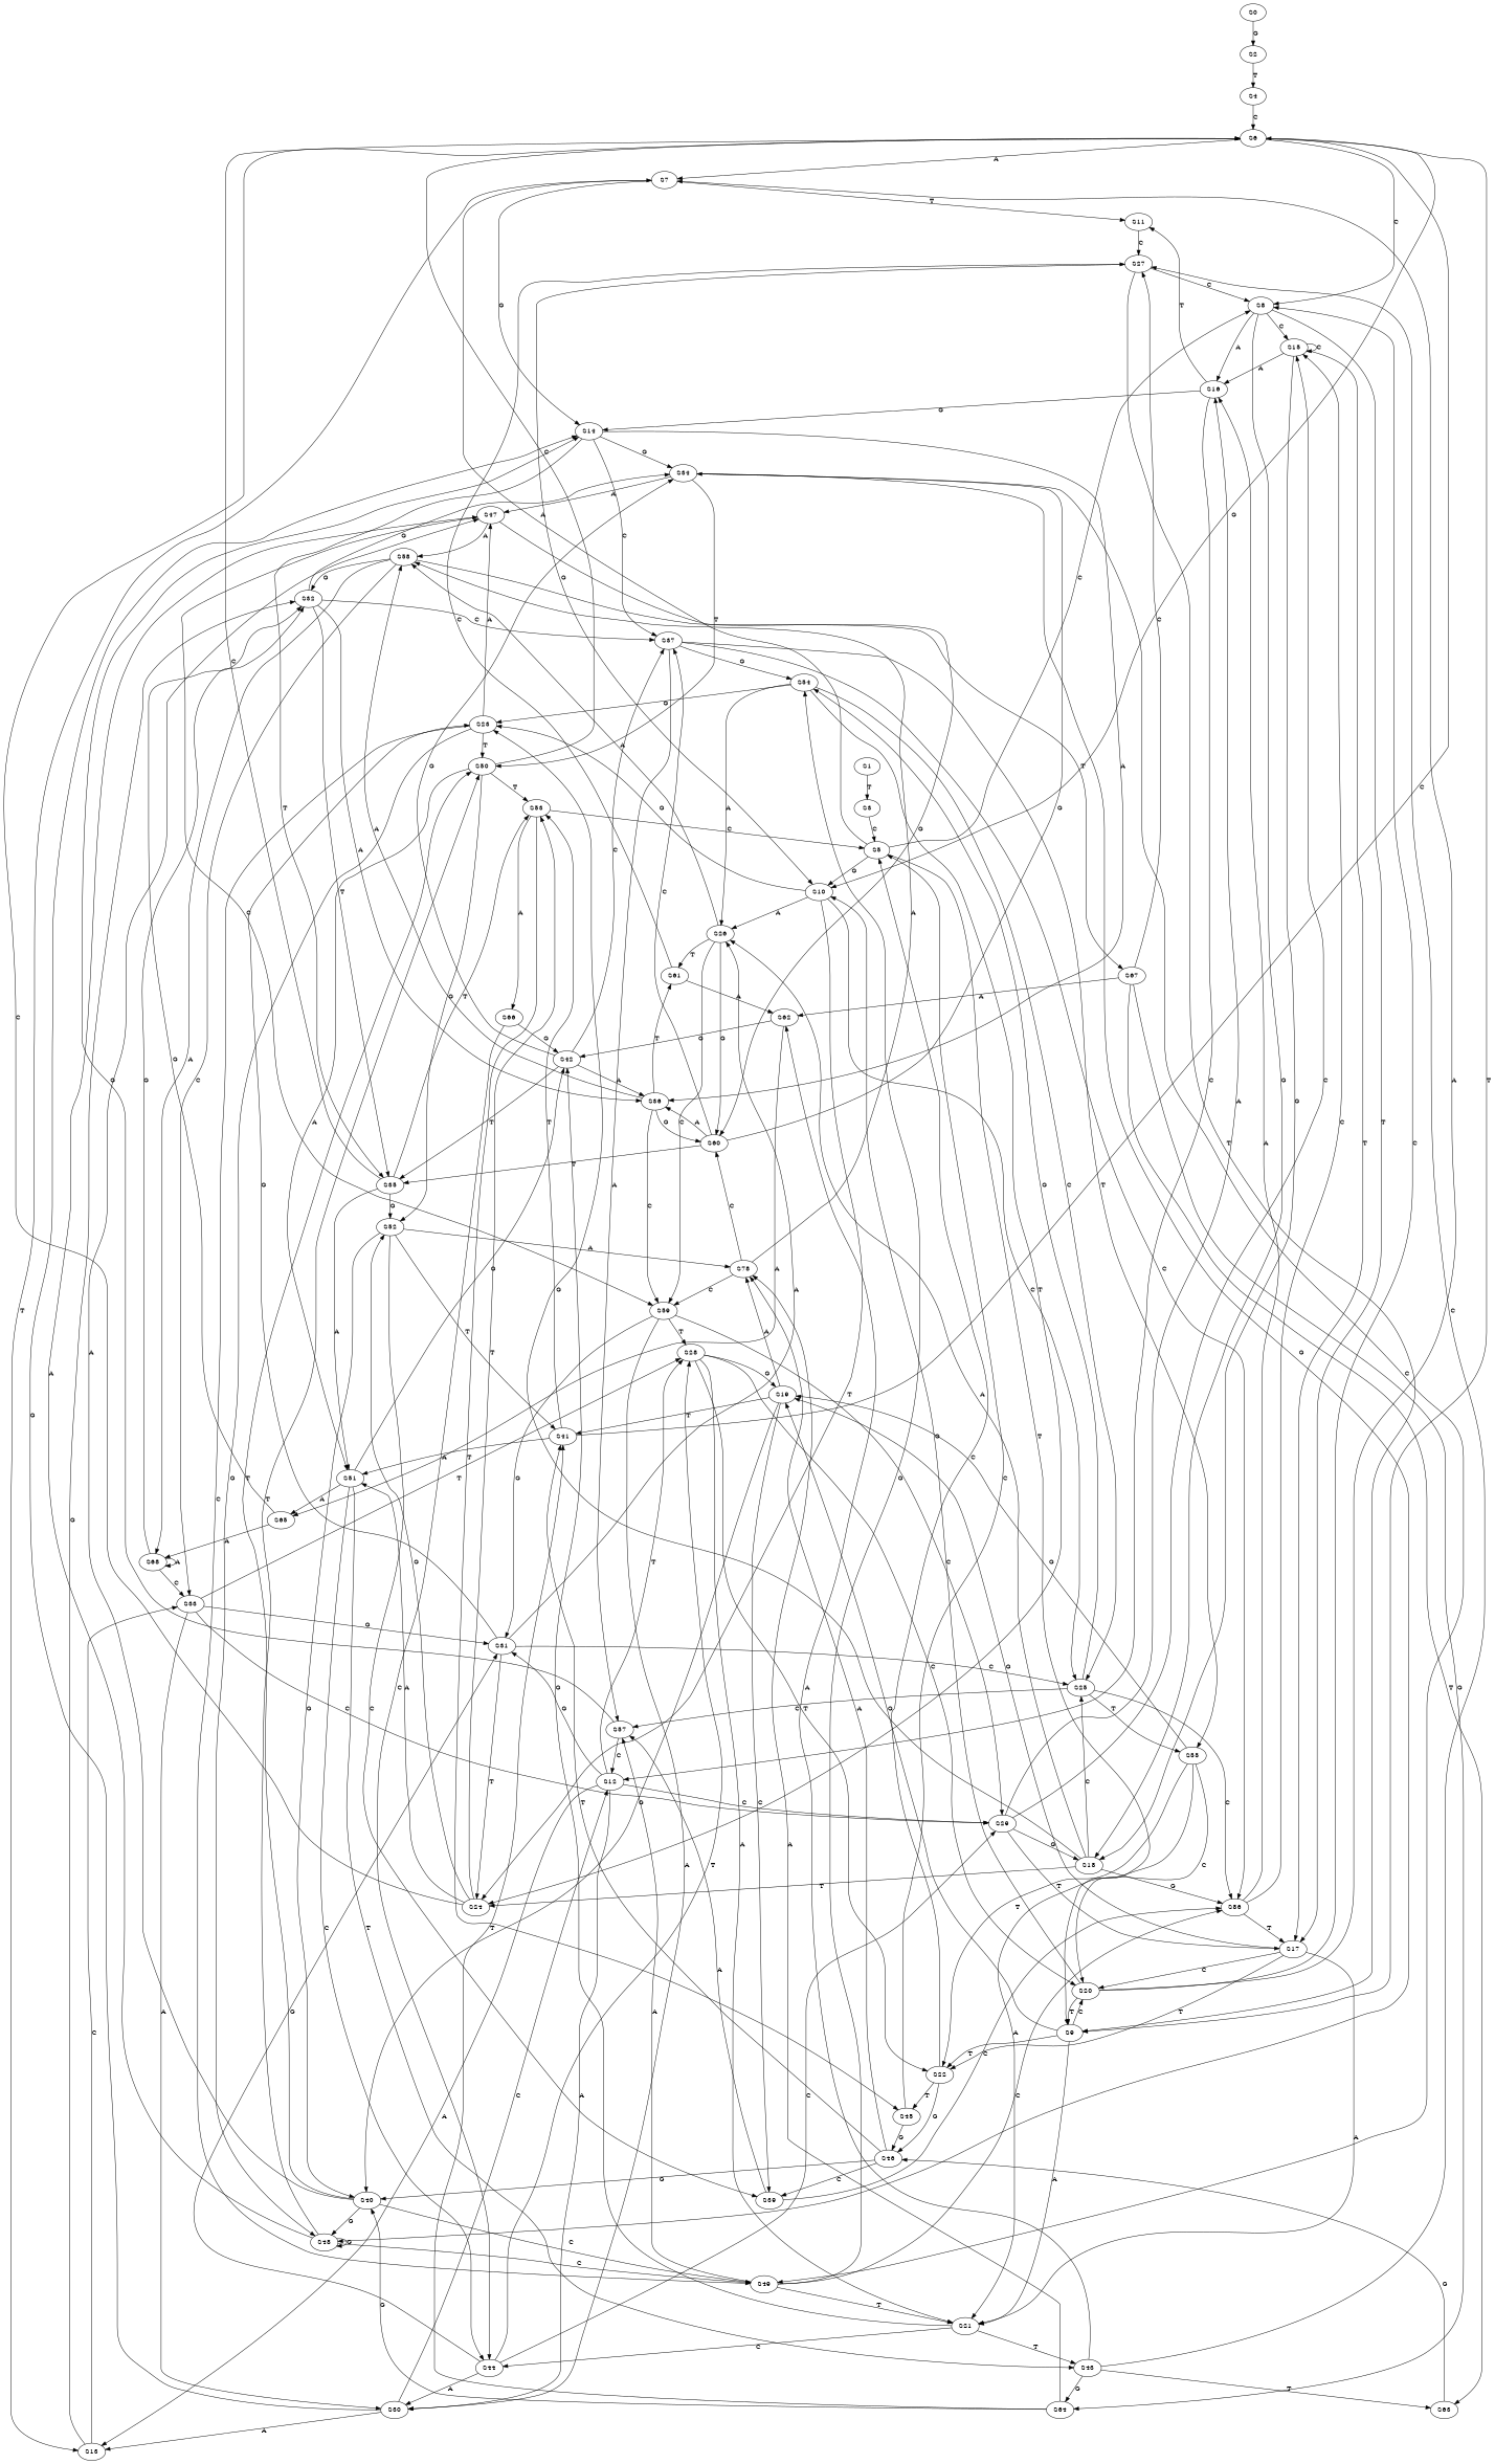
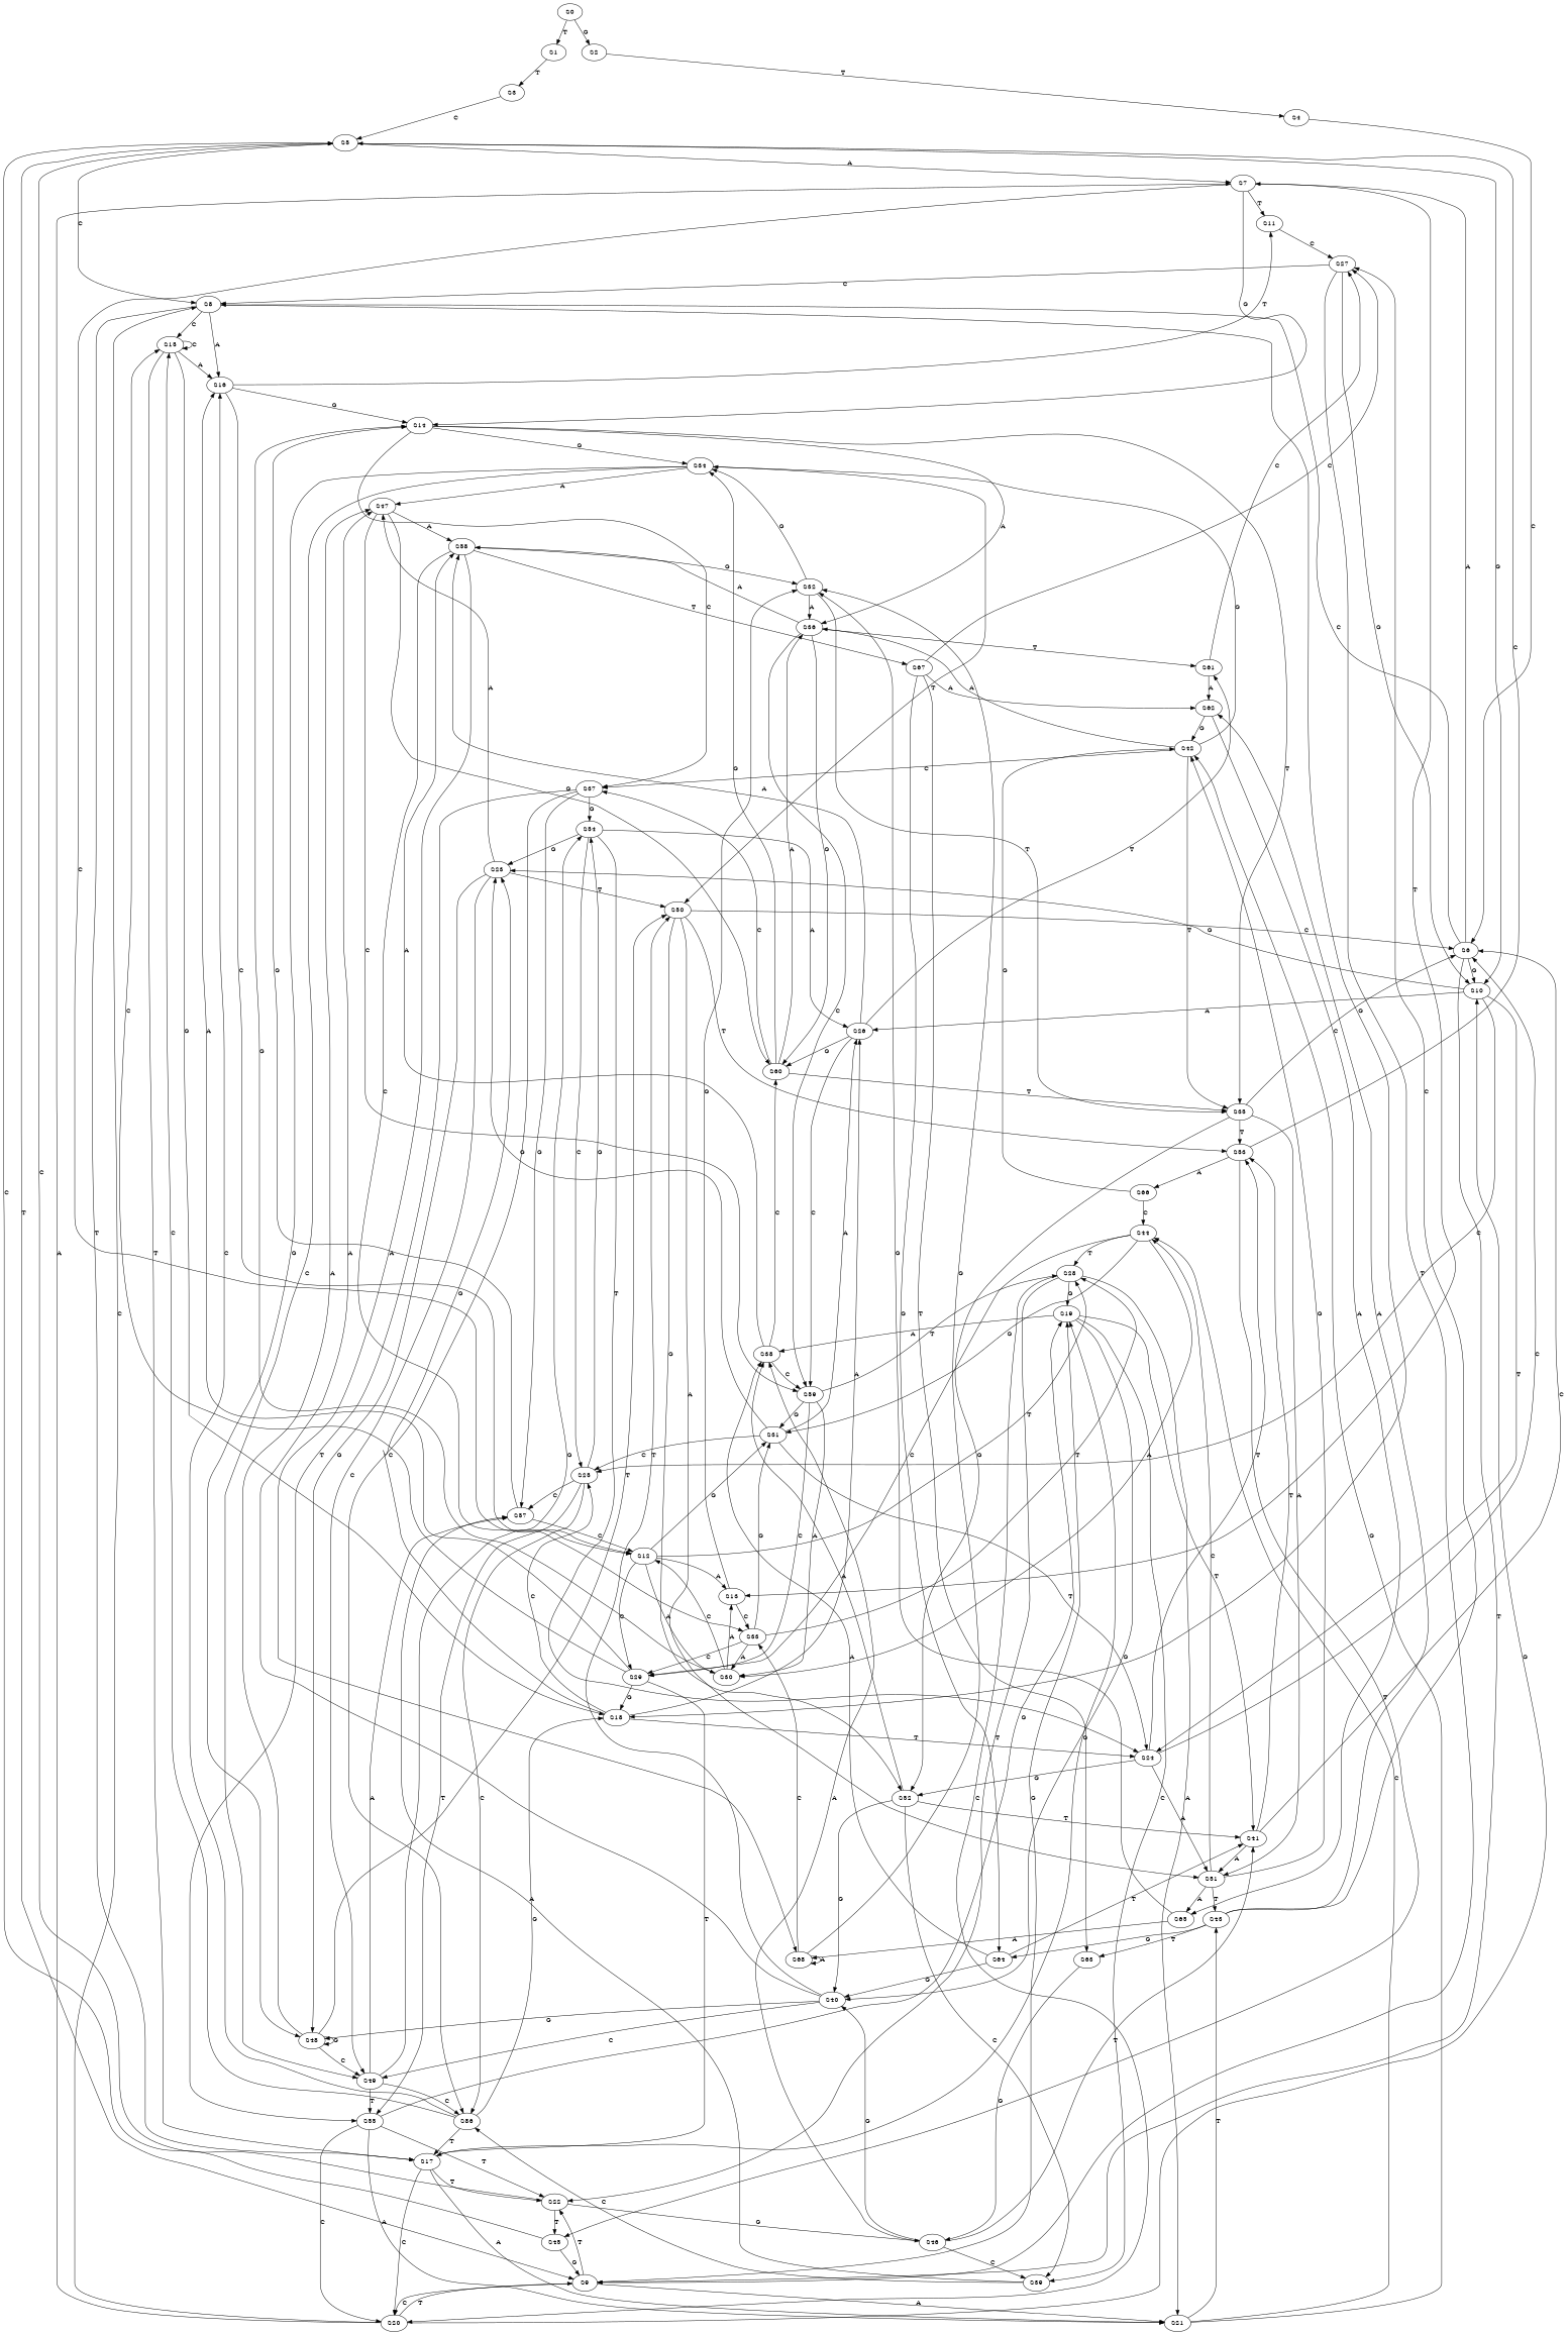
  strict digraph {
    S0
    S1
    S2
    S3
    S4
    S5
    S6
    S7
    S8
    S9
    S10
    S11
    S12
    S13
    S14
    S15
    S16
    S17
    S18
    S19
    S20
    S21
    S22
    S23
    S24
    S25
    S26
    S27
    S28
    S29
    S30
    S31
    S32
    S33
    S34
    S35
    S36
    S37
-   S38 [label=S78]
+   S38
    S39
    S40
    S41
    S42
    S43
    S44
    S45
    S46
    S47
    S48
    S49
    S50
    S51
    S52
    S53
    S54
    S55
    n57 [label=S86]
    S57
    S58
    S59
    S60
    S61
    S62
    S63
    S64
    S65
    S66
    S67
    S68
+   S0 -> S1 [label=T]
    S0 -> S2 [label=G]
    S1 -> S3 [label=T]
    S2 -> S4 [label=T]
    S3 -> S5 [label=C]
    S4 -> S6 [label=C]
    S5 -> S7 [label=A]
    S5 -> S8 [label=C]
    S5 -> S9 [label=T]
    S5 -> S10 [label=G]
    S6 -> S7 [label=A]
    S6 -> S8 [label=C]
    S6 -> S9 [label=T]
    S6 -> S10 [label=G]
    S7 -> S11 [label=T]
+   S7 -> S12 [label=C]
    S7 -> S13 [label=T]
    S7 -> S14 [label=G]
    S8 -> S15 [label=C]
    S8 -> S16 [label=A]
    S8 -> S17 [label=T]
    S8 -> S18 [label=G]
    S9 -> S19 [label=G]
    S9 -> S20 [label=C]
    S9 -> S21 [label=A]
    S9 -> S22 [label=T]
    S10 -> S23 [label=G]
    S10 -> S24 [label=T]
    S10 -> S25 [label=C]
    S10 -> S26 [label=A]
    S11 -> S27 [label=C]
    S12 -> S13 [label=A]
    S12 -> S28 [label=T]
    S12 -> S29 [label=C]
    S12 -> S30 [label=A]
    S12 -> S31 [label=G]
    S13 -> S32 [label=G]
    S13 -> S33 [label=C]
    S14 -> S34 [label=G]
    S14 -> S35 [label=T]
    S14 -> S36 [label=A]
    S14 -> S37 [label=C]
    S15 -> S15 [label=C]
    S15 -> S16 [label=A]
    S15 -> S17 [label=T]
    S15 -> S18 [label=G]
    S16 -> S11 [label=T]
    S16 -> S12 [label=C]
    S16 -> S14 [label=G]
    S17 -> S19 [label=G]
    S17 -> S20 [label=C]
    S17 -> S21 [label=A]
    S17 -> S22 [label=T]
    S18 -> S23 [label=G]
    S18 -> S24 [label=T]
    S18 -> S25 [label=C]
    S18 -> S26 [label=A]
    S19 -> S38 [label=A]
    S19 -> S39 [label=C]
    S19 -> S40 [label=G]
    S19 -> S41 [label=T]
    S20 -> S7 [label=A]
    S20 -> S8 [label=C]
    S20 -> S9 [label=T]
    S20 -> S10 [label=G]
    S21 -> S42 [label=G]
    S21 -> S43 [label=T]
    S21 -> S44 [label=C]
    S22 -> S5 [label=C]
    S22 -> S45 [label=T]
    S22 -> S46 [label=G]
    S23 -> S47 [label=A]
    S23 -> S48 [label=G]
    S23 -> S49 [label=C]
    S23 -> S50 [label=T]
    S24 -> S6 [label=C]
    S24 -> S51 [label=A]
    S24 -> S52 [label=G]
    S24 -> S53 [label=T]
    S25 -> S54 [label=G]
    S25 -> S55 [label=T]
    S25 -> n57 [label=C]
    S25 -> S57 [label=C]
    S26 -> S58 [label=A]
    S26 -> S59 [label=C]
    S26 -> S60 [label=G]
    S26 -> S61 [label=T]
    S27 -> S8 [label=C]
    S27 -> S9 [label=T]
    S27 -> S10 [label=G]
    S28 -> S19 [label=G]
    S28 -> S20 [label=C]
    S28 -> S21 [label=A]
    S28 -> S22 [label=T]
    S29 -> S15 [label=C]
    S29 -> S16 [label=A]
    S29 -> S17 [label=T]
    S29 -> S18 [label=G]
    S30 -> S12 [label=C]
    S30 -> S13 [label=A]
    S30 -> S14 [label=G]
    S31 -> S23 [label=G]
    S31 -> S24 [label=T]
    S31 -> S25 [label=C]
    S31 -> S26 [label=A]
    S32 -> S34 [label=G]
    S32 -> S35 [label=T]
    S32 -> S36 [label=A]
-   S32 -> S37 [label=C]
    S33 -> S28 [label=T]
    S33 -> S29 [label=C]
    S33 -> S30 [label=A]
    S33 -> S31 [label=G]
    S34 -> S47 [label=A]
    S34 -> S48 [label=G]
    S34 -> S49 [label=C]
    S34 -> S50 [label=T]
    S35 -> S6 [label=C]
    S35 -> S51 [label=A]
    S35 -> S52 [label=G]
    S35 -> S53 [label=T]
    S36 -> S58 [label=A]
    S36 -> S59 [label=C]
    S36 -> S60 [label=G]
    S36 -> S61 [label=T]
    S37 -> S54 [label=G]
    S37 -> S55 [label=T]
    S37 -> n57 [label=C]
-   S37 -> S57 [label=A]
+   S37 -> S57 [label=G]
    S38 -> S58 [label=A]
    S38 -> S59 [label=C]
    S38 -> S60 [label=C]
    S39 -> n57 [label=C]
    S39 -> S57 [label=A]
    S40 -> S47 [label=A]
    S40 -> S48 [label=G]
    S40 -> S49 [label=C]
    S40 -> S50 [label=T]
    S41 -> S6 [label=C]
    S41 -> S51 [label=A]
    S41 -> S53 [label=T]
    S42 -> S34 [label=G]
    S42 -> S35 [label=T]
    S42 -> S36 [label=A]
    S42 -> S37 [label=C]
    S43 -> S27 [label=C]
    S43 -> S62 [label=A]
    S43 -> S63 [label=T]
    S43 -> S64 [label=G]
    S44 -> S28 [label=T]
    S44 -> S29 [label=C]
    S44 -> S30 [label=A]
    S44 -> S31 [label=G]
    S45 -> S5 [label=C]
-   S45 -> S46 [label=G]
+   S45 -> S9 [label=G]
    S46 -> S38 [label=A]
    S46 -> S39 [label=C]
    S46 -> S40 [label=G]
    S46 -> S41 [label=T]
    S47 -> S58 [label=A]
    S47 -> S59 [label=C]
    S47 -> S60 [label=G]
    S48 -> S47 [label=A]
    S48 -> S48 [label=G]
    S48 -> S49 [label=C]
    S48 -> S50 [label=T]
    S49 -> S54 [label=G]
-   S49 -> S21 [label=T]
+   S49 -> S55 [label=T]
    S49 -> n57 [label=C]
    S49 -> S57 [label=A]
    S50 -> S6 [label=C]
    S50 -> S51 [label=A]
    S50 -> S52 [label=G]
    S50 -> S53 [label=T]
    S51 -> S42 [label=G]
    S51 -> S43 [label=T]
    S51 -> S44 [label=C]
    S51 -> S65 [label=A]
    S52 -> S38 [label=A]
    S52 -> S39 [label=C]
    S52 -> S40 [label=G]
    S52 -> S41 [label=T]
    S53 -> S5 [label=C]
    S53 -> S45 [label=T]
    S53 -> S66 [label=A]
    S54 -> S23 [label=G]
    S54 -> S24 [label=T]
    S54 -> S25 [label=C]
    S54 -> S26 [label=A]
    S55 -> S19 [label=G]
    S55 -> S20 [label=C]
    S55 -> S21 [label=A]
    S55 -> S22 [label=T]
    n57 -> S15 [label=C]
-   n57 -> S16 [label=A]
+   n57 -> S16 [label=C]
    n57 -> S17 [label=T]
-   S18 -> n57 [label=G]
+   n57 -> S18 [label=G]
    S57 -> S12 [label=C]
    S57 -> S14 [label=G]
    S58 -> S32 [label=G]
    S58 -> S33 [label=C]
    S58 -> S67 [label=T]
    S58 -> S68 [label=A]
    S59 -> S28 [label=T]
    S59 -> S29 [label=C]
    S59 -> S30 [label=A]
    S59 -> S31 [label=G]
    S60 -> S34 [label=G]
    S60 -> S35 [label=T]
    S60 -> S36 [label=A]
    S60 -> S37 [label=C]
    S61 -> S27 [label=C]
    S61 -> S62 [label=A]
    S62 -> S42 [label=G]
    S62 -> S65 [label=A]
    S63 -> S46 [label=G]
    S64 -> S38 [label=A]
    S64 -> S40 [label=G]
    S64 -> S41 [label=T]
    S65 -> S32 [label=G]
    S65 -> S68 [label=A]
    S66 -> S42 [label=G]
    S66 -> S44 [label=C]
    S67 -> S27 [label=C]
    S67 -> S62 [label=A]
    S67 -> S63 [label=T]
    S67 -> S64 [label=G]
    S68 -> S32 [label=G]
    S68 -> S33 [label=C]
    S68 -> S68 [label=A]
  }
